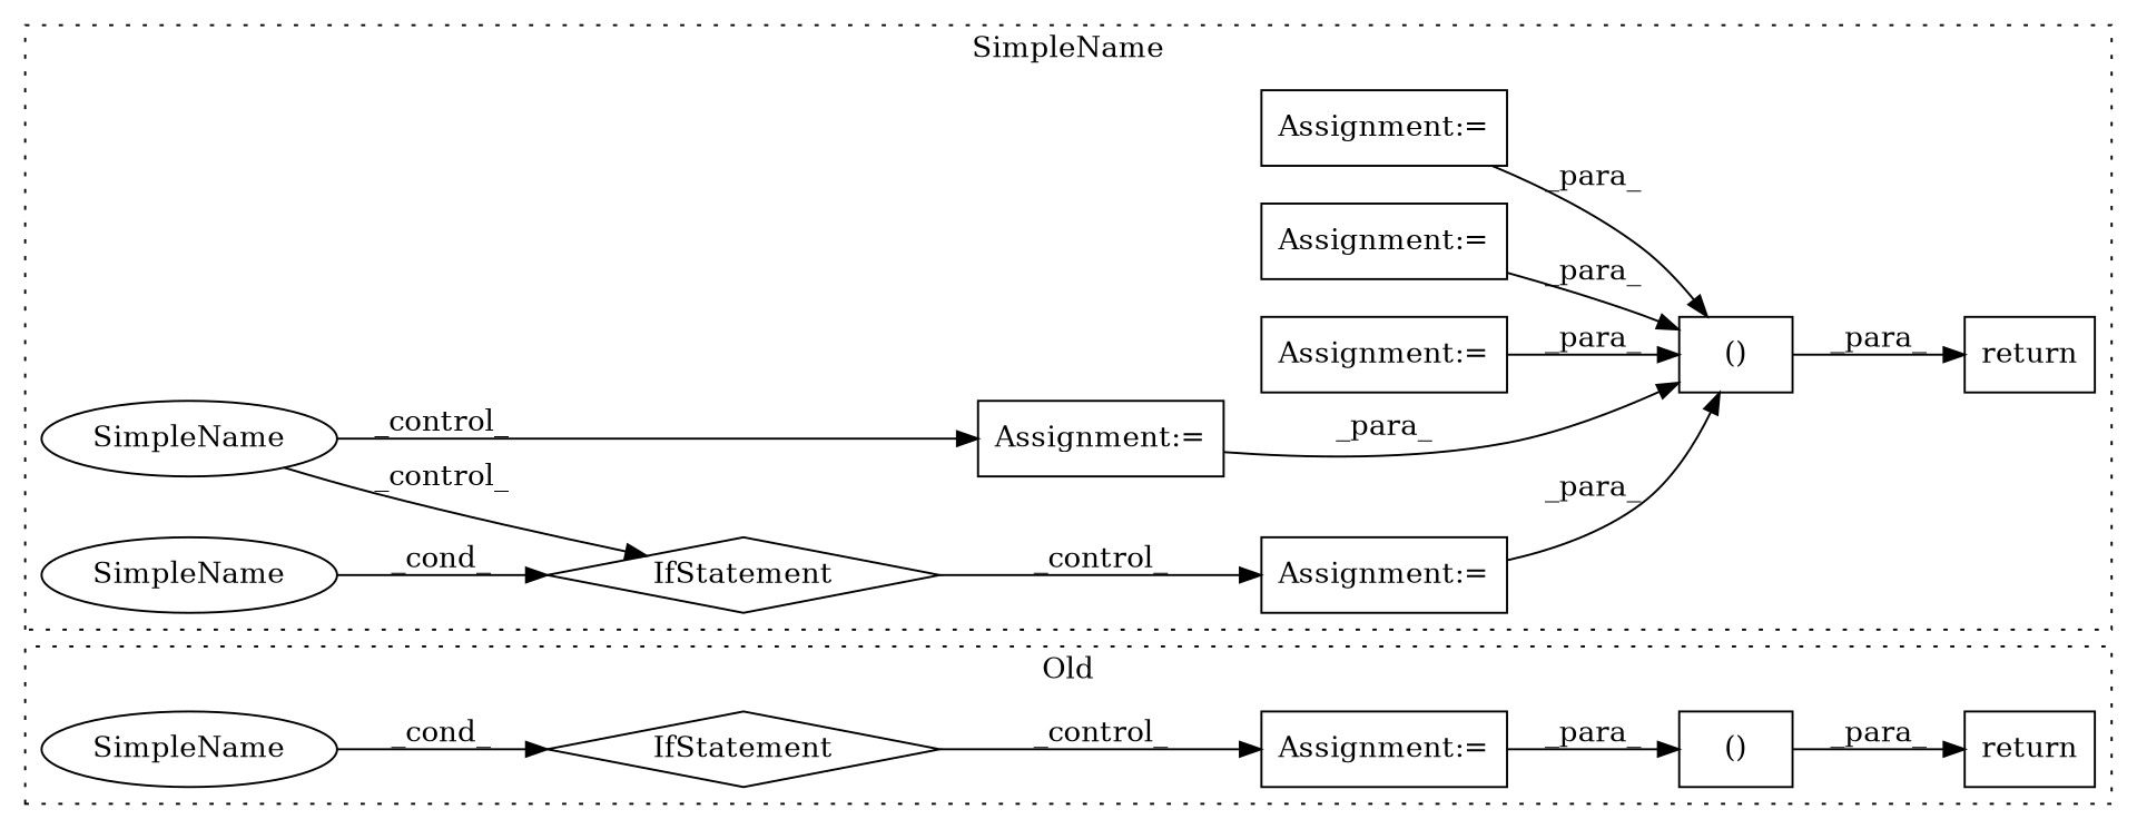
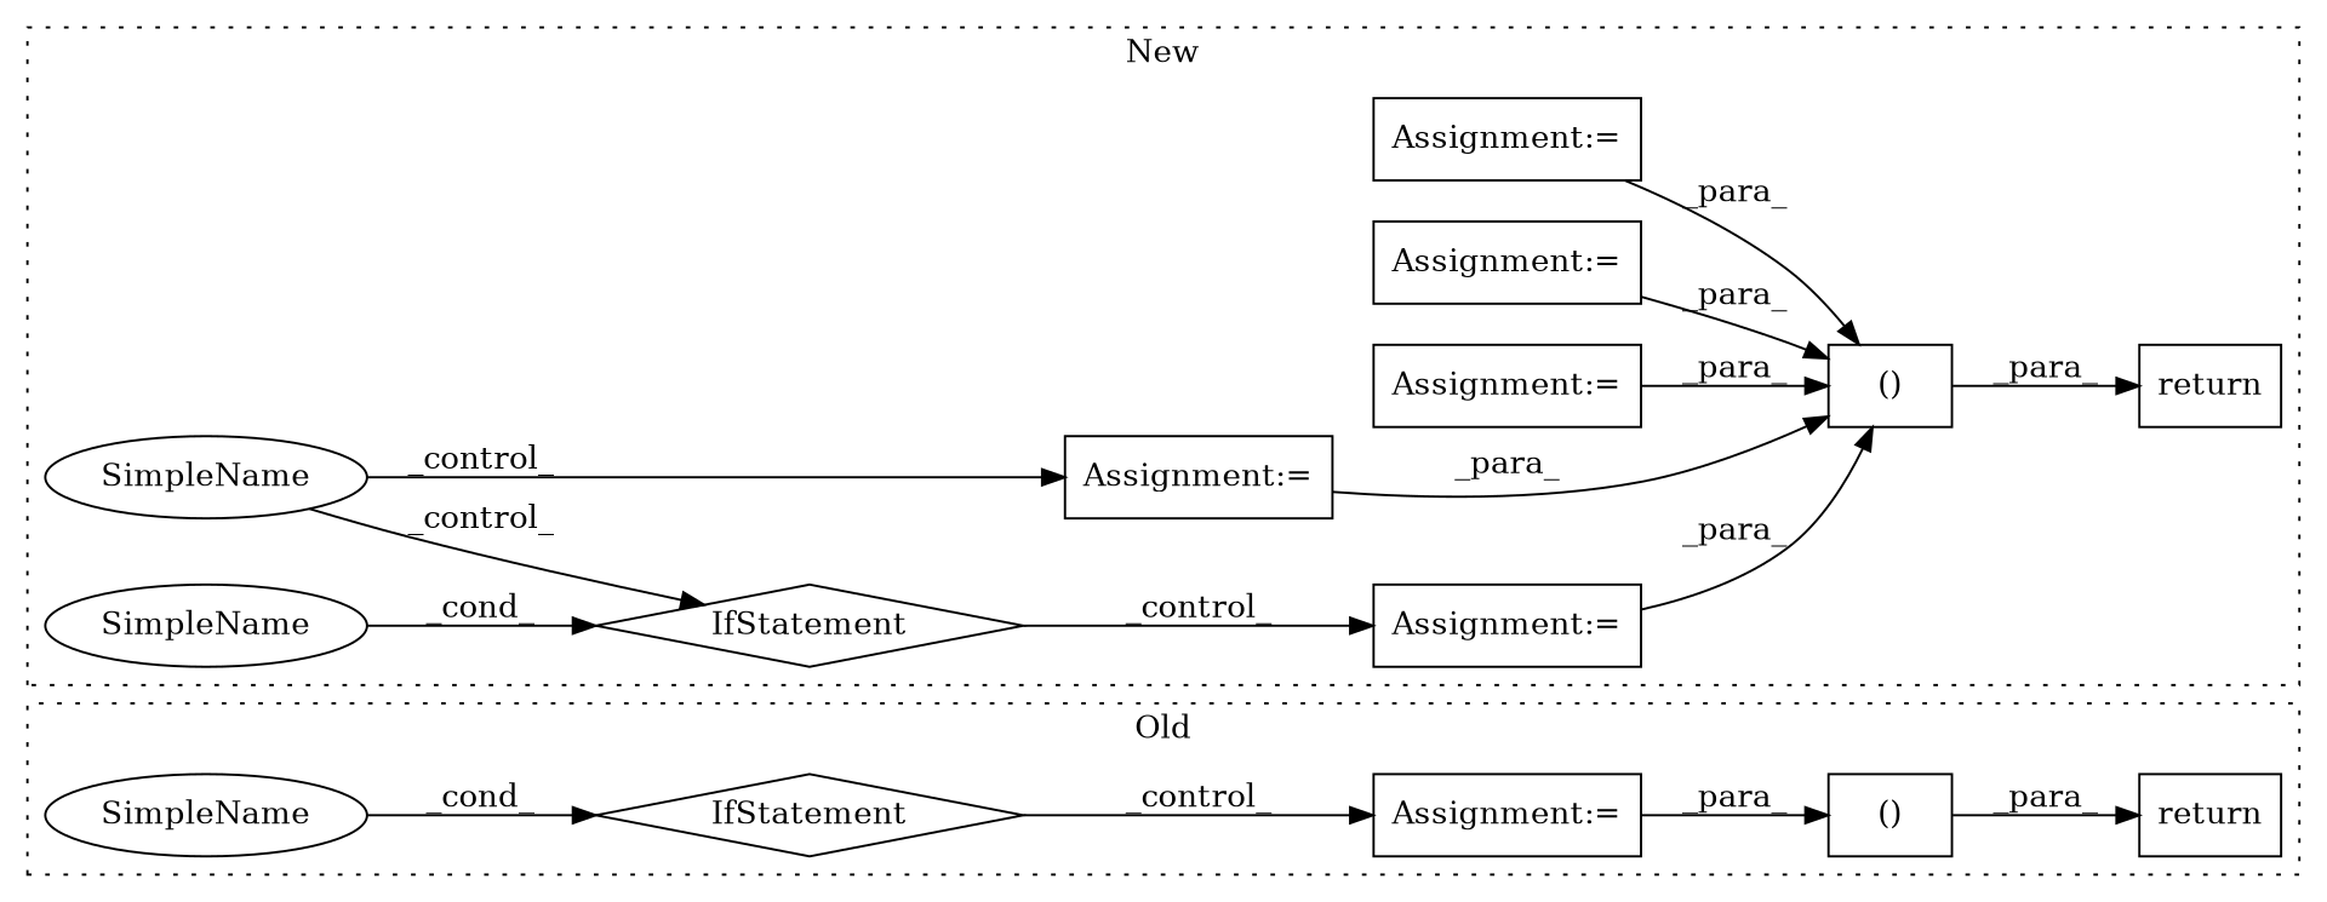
  digraph {
    rankdir=LR
    node [a=7 l=1 shape=box]
    n1 [a=106 l=22 label="()" s=4752]
    n2 [a=41 l=12 label=return s=4740]
    n3 [label="Assignment:=" s=4258]
    n4 [a=25 l="4,2" label=IfStatement s="4222,4240" shape=diamond]
    n5 [a=42 label=SimpleName shape=ellipse l=""]
    n6 [a=41 l=12 label=return s=4997]
    n7 [l=13 label="Assignment:=" s=3076]
    n8 [a=106 l=36 label="()" s=5009]
    n9 [label="Assignment:=" s=4430]
    n10 [label="Assignment:=" s=4562]
    n11 [label="Assignment:=" s=4715]
    n12 [label="Assignment:=" s=4172]
    n13 [a=25 l="4,2" label=IfStatement s="4625,4695" shape=diamond]
    n14 [a=42 label=SimpleName shape=ellipse l=""]
    n15 [a=42 label=SimpleName shape=ellipse l=""]
    subgraph cluster_1 {
      label=Old
      style=dotted
      n1
      n2
      n3
      n4
      n5
    }
    subgraph cluster_2 {
-     label=SimpleName
+     label=New
      style=dotted
      n6
      n7
      n8
      n9
      n10
      n11
      n12
      n13
      n14
      n15
    }
    n1 -> n2 [label=_para_]
    n3 -> n1 [label=_para_]
    n4 -> n3 [label=_control_]
    n5 -> n4 [label=_cond_]
    n7 -> n8 [label=_para_]
    n8 -> n6 [label=_para_]
    n9 -> n8 [label=_para_]
    n10 -> n8 [label=_para_]
    n11 -> n8 [label=_para_]
    n12 -> n8 [label=_para_]
    n13 -> n11 [label=_control_]
    n14 -> n10 [label=_control_]
    n14 -> n13 [label=_control_]
    n15 -> n13 [label=_cond_]
  }
